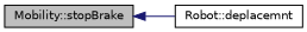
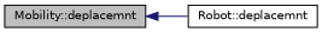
  digraph {
    rankdir=LR
    node [color=black fontname=Helvetica fontsize=10 shape=record style=filled]
-   n1 [fillcolor=grey75 fontcolor=black height=0.2 label="Mobility::stopBrake" width=0.4]
+   n1 [fillcolor=grey75 fontcolor=black height=0.2 label="Mobility::deplacemnt" width=0.4]
    n2 [fillcolor=white height=0.2 label="Robot::deplacemnt" width=0.4]
    n1 -> n2 [color=midnightblue dir=back fontname=Helvetica fontsize=10 labelfontname=Helvetica labelfontsize=10 style=solid]
  }
